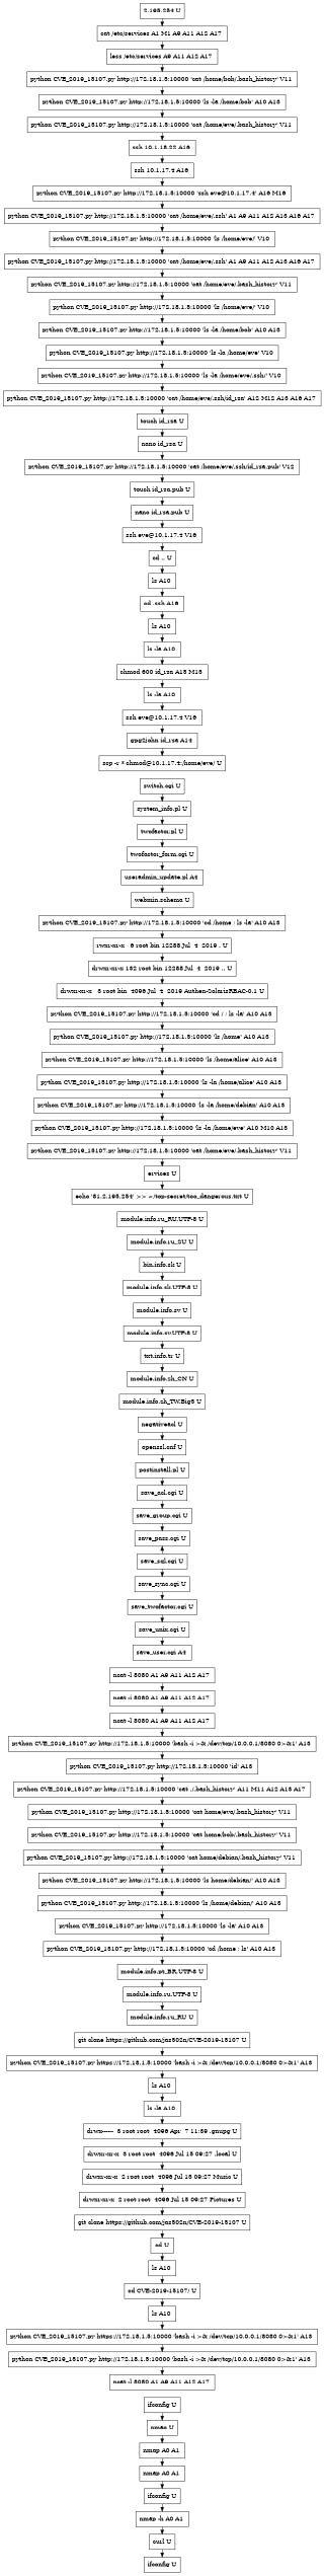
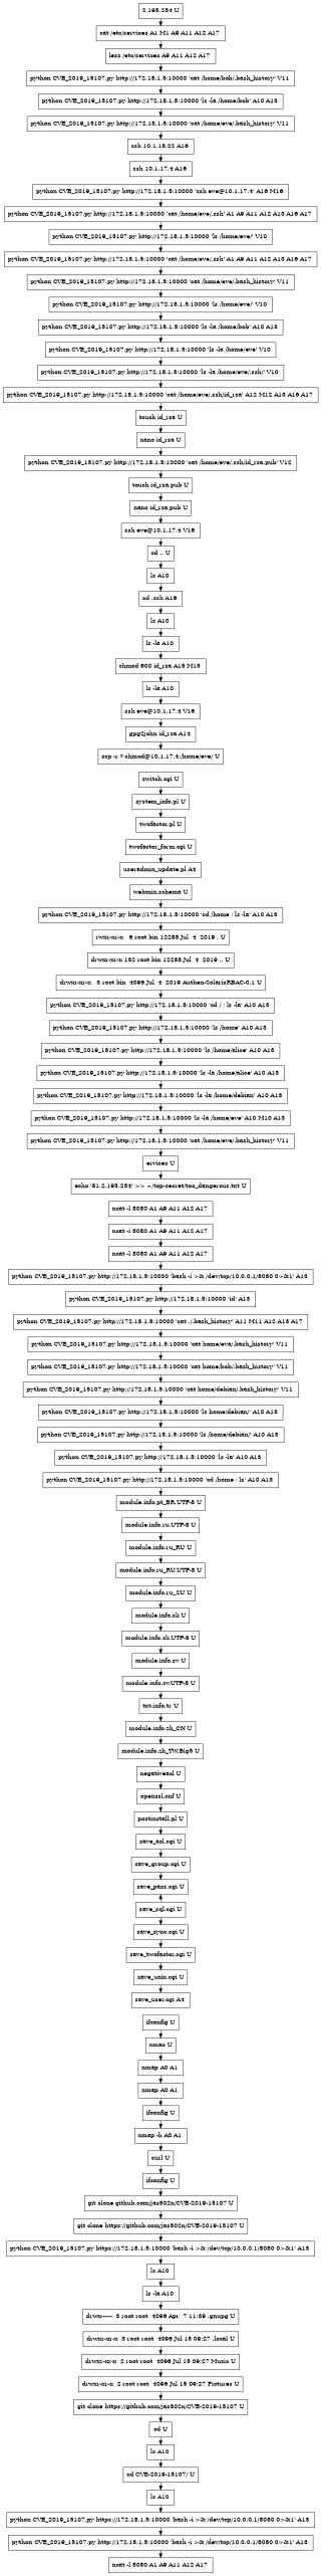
  digraph {
    rankdir=LR
    node [shape=box]
    edge [constraint=false]
    n1 [label="ifconfig U"]
    n2 [label="nmao U"]
    n3 [label="nmap A0 A1 "]
    n4 [label="nmap A0 A1 "]
    n5 [label="ifconfig U"]
    n6 [label="nmap -h A0 A1 "]
    n7 [label="curl U"]
    n8 [label="ifconfig U"]
+   n9 [label="git clone github.com/jas502n/CVE-2019-15107 U"]
    n10 [label="git clone https://github.com/jas502n/CVE-2019-15107 U"]
    n11 [label="python CVE_2019_15107.py https://172.18.1.5:10000 'bash -i >& /dev/tcp/10.0.0.1/8080 0>&1' A13 "]
    n12 [label="ls A10 "]
    n13 [label="ls -la A10 "]
    n14 [label="drwx------  3 root root  4096 Apr  7 11:39 .gnupg U"]
    n15 [label="drwxr-xr-x  3 root root  4096 Jul 15 09:27 .local U"]
    n16 [label="drwxr-xr-x  2 root root  4096 Jul 15 09:27 Music U"]
    n17 [label="drwxr-xr-x  2 root root  4096 Jul 15 09:27 Pictures U"]
    n18 [label="git clone https://github.com/jas502n/CVE-2019-15107 U"]
    n19 [label="cd U"]
    n20 [label="ls A10 "]
    n21 [label="cd CVE-2019-15107/ U"]
    n22 [label="ls A10 "]
    n23 [label="python CVE_2019_15107.py https://172.18.1.5:10000 'bash -i >& /dev/tcp/10.0.0.1/8080 0>&1' A13 "]
    n24 [label="python CVE_2019_15107.py http://172.18.1.5:10000 'bash -i >& /dev/tcp/10.0.0.1/8080 0>&1' A13 "]
    n25 [label="ncat -l 8080 A1 A9 A11 A12 A17 "]
    n26 [label="ncat -l 8080 A1 A9 A11 A12 A17 "]
    n27 [label="ncat -i 8080 A1 A9 A11 A12 A17 "]
    n28 [label="ncat -l 8080 A1 A9 A11 A12 A17 "]
    n29 [label="python CVE_2019_15107.py http://172.18.1.5:10000 'bash -i >& /dev/tcp/10.0.0.1/8080 0>&1' A13 "]
    n30 [label="python CVE_2019_15107.py http://172.18.1.5:10000 'id' A13 "]
    n31 [label="python CVE_2019_15107.py http://172.18.1.5:10000 'cat ./.bash_history' A11 M11 A12 A13 A17 "]
    n32 [label="python CVE_2019_15107.py http://172.18.1.5:10000 'cat home/eva/.bash_history' V11 "]
    n33 [label="python CVE_2019_15107.py http://172.18.1.5:10000 'cat home/bob/.bash_history' V11 "]
    n34 [label="python CVE_2019_15107.py http://172.18.1.5:10000 'cat home/debian/.bash_history' V11 "]
    n35 [label="python CVE_2019_15107.py http://172.18.1.5:10000 'ls home/debian/' A10 A13 "]
    n36 [label="python CVE_2019_15107.py http://172.18.1.5:10000 'ls /home/debian/' A10 A13 "]
    n37 [label="python CVE_2019_15107.py http://172.18.1.5:10000 'ls -la' A10 A13 "]
    n38 [label="python CVE_2019_15107.py http://172.18.1.5:10000 'cd /home ; ls' A10 A13 "]
    n39 [label="module.info.pt_BR.UTF-8 U"]
    n40 [label="module.info.ru.UTF-8 U"]
    n41 [label="module.info.ru_RU U"]
    n42 [label="module.info.ru_RU.UTF-8 U"]
    n43 [label="module.info.ru_SU U"]
-   n44 [label="bin.info.sk U"]
+   n44 [label="module.info.sk U"]
    n45 [label="module.info.sk.UTF-8 U"]
    n46 [label="module.info.sv U"]
    n47 [label="module.info.sv.UTF-8 U"]
    n48 [label="txt.info.tr U"]
    n49 [label="module.info.zh_CN U"]
    n50 [label="module.info.zh_TW.Big5 U"]
    n51 [label="negativeacl U"]
    n52 [label="openssl.cnf U"]
    n53 [label="postinstall.pl U"]
    n54 [label="save_acl.cgi U"]
    n55 [label="save_group.cgi U"]
    n56 [label="save_pass.cgi U"]
    n57 [label="save_sql.cgi U"]
    n58 [label="save_sync.cgi U"]
    n59 [label="save_twofactor.cgi U"]
    n60 [label="save_unix.cgi U"]
    n61 [label="save_user.cgi A4 "]
    n62 [label="switch.cgi U"]
    n63 [label="system_info.pl U"]
    n64 [label="twofactor.pl U"]
    n65 [label="twofactor_form.cgi U"]
    n66 [label="useradmin_update.pl A4 "]
    n67 [label="webmin.schema U"]
    n68 [label="python CVE_2019_15107.py http://172.18.1.5:10000 'cd /home ; ls -la' A10 A13 "]
    n69 [label="rwxr-xr-x   6 root bin 12288 Jul  4  2019 . U"]
    n70 [label="drwxr-xr-x 132 root bin 12288 Jul  4  2019 .. U"]
    n71 [label="drwxr-xr-x   3 root bin  4096 Jul  4  2019 Authen-SolarisRBAC-0.1 U"]
    n72 [label="python CVE_2019_15107.py http://172.18.1.5:10000 'cd / ; ls -la' A10 A13 "]
    n73 [label="python CVE_2019_15107.py http://172.18.1.5:10000 'ls /home' A10 A13 "]
    n74 [label="python CVE_2019_15107.py http://172.18.1.5:10000 'ls /home/alice' A10 A13 "]
    n75 [label="python CVE_2019_15107.py http://172.18.1.5:10000 'ls -la /home/alice' A10 A13 "]
    n76 [label="python CVE_2019_15107.py http://172.18.1.5:10000 'ls -la /home/debian' A10 A13 "]
    n77 [label="python CVE_2019_15107.py http://172.18.1.5:10000 'ls -la /home/eve' A10 M10 A13 "]
    n78 [label="python CVE_2019_15107.py http://172.18.1.5:10000 'cat /home/eve/.bash_history' V11 "]
    n79 [label="ervices U"]
    n80 [label="echo '81.2.195.254' >> ~/top-secret/too_dangerous.txt U"]
    n81 [label="2.195.254 U"]
    n82 [label="cat /etc/services A1 M1 A9 A11 A12 A17 "]
    n83 [label="less /etc/services A9 A11 A12 A17 "]
    n84 [label="python CVE_2019_15107.py http://172.18.1.5:10000 'cat /home/bob/.bash_history' V11 "]
    n85 [label="python CVE_2019_15107.py http://172.18.1.5:10000 'ls -la /home/bob' A10 A13 "]
    n86 [label="python CVE_2019_15107.py http://172.18.1.5:10000 'cat /home/eve/.bash_history' V11 "]
    n87 [label="ssh 10.1.18.22 A16 "]
    n88 [label="ssh 10.1.17.4 A16 "]
    n89 [label="python CVE_2019_15107.py http://172.18.1.5:10000 'ssh eve@10.1.17.4' A16 M16 "]
    n90 [label="python CVE_2019_15107.py http://172.18.1.5:10000 'cat /home/eve/.ssh' A1 A9 A11 A12 A13 A16 A17 "]
    n91 [label="python CVE_2019_15107.py http://172.18.1.5:10000 'ls /home/eve/' V10 "]
    n92 [label="python CVE_2019_15107.py http://172.18.1.5:10000 'cat /home/eve/.ssh' A1 A9 A11 A12 A13 A16 A17 "]
    n93 [label="python CVE_2019_15107.py http://172.18.1.5:10000 'cat /home/eve/.bash_history' V11 "]
    n94 [label="python CVE_2019_15107.py http://172.18.1.5:10000 'ls /home/eve/' V10 "]
    n95 [label="python CVE_2019_15107.py http://172.18.1.5:10000 'ls -la /home/bob' A10 A13 "]
    n96 [label="python CVE_2019_15107.py http://172.18.1.5:10000 'ls -la /home/eve' V10 "]
    n97 [label="python CVE_2019_15107.py http://172.18.1.5:10000 'ls -la /home/eve/.ssh/' V10 "]
    n98 [label="python CVE_2019_15107.py http://172.18.1.5:10000 'cat /home/eve/.ssh/id_rsa' A12 M12 A13 A16 A17 "]
    n99 [label="touch id_rsa U"]
    n100 [label="nano id_rsa U"]
    n101 [label="python CVE_2019_15107.py http://172.18.1.5:10000 'cat /home/eve/.ssh/id_rsa.pub' V12 "]
    n102 [label="touch id_rsa.pub U"]
    n103 [label="nano id_rsa.pub U"]
    n104 [label="ssh eve@10.1.17.4 V16 "]
    n105 [label="cd .. U"]
    n106 [label="ls A10 "]
    n107 [label="cd .ssh A16 "]
    n108 [label="ls A10 "]
    n109 [label="ls -la A10 "]
    n110 [label="chmod 600 id_rsa A15 M15 "]
    n111 [label="ls -la A10 "]
    n112 [label="ssh eve@10.1.17.4 V16 "]
    n113 [label="gpg2john id_rsa A14 "]
    n114 [label="scp -r * chmod@10.1.17.4:/home/eve/ U"]
    n1 -> n2
    n2 -> n3
    n3 -> n4
    n4 -> n5
    n5 -> n6
    n6 -> n7
    n7 -> n8
+   n8 -> n9
+   n9 -> n10
    n10 -> n11
    n11 -> n12
    n12 -> n13
    n13 -> n14
    n14 -> n15
    n15 -> n16
    n16 -> n17
    n17 -> n18
    n18 -> n19
    n19 -> n20
    n20 -> n21
    n21 -> n22
    n22 -> n23
    n23 -> n24
    n24 -> n25
    n26 -> n27
    n27 -> n28
    n28 -> n29
    n29 -> n30
    n30 -> n31
    n31 -> n32
    n32 -> n33
    n33 -> n34
    n34 -> n35
    n35 -> n36
    n36 -> n37
    n37 -> n38
    n38 -> n39
    n39 -> n40
    n40 -> n41
+   n41 -> n42
    n42 -> n43
    n43 -> n44
    n44 -> n45
    n45 -> n46
    n46 -> n47
    n47 -> n48
    n48 -> n49
    n49 -> n50
    n50 -> n51
    n51 -> n52
    n52 -> n53
    n53 -> n54
    n54 -> n55
    n55 -> n56
    n57 -> n56
    n57 -> n58
    n58 -> n59
    n59 -> n60
    n60 -> n61
    n62 -> n63
    n63 -> n64
    n64 -> n65
    n65 -> n66
    n66 -> n67
    n67 -> n68
    n68 -> n69
    n69 -> n70
    n70 -> n71
    n71 -> n72
    n72 -> n73
    n73 -> n74
    n74 -> n75
    n75 -> n76
    n76 -> n77
    n77 -> n78
    n78 -> n79
    n79 -> n80
    n81 -> n82
    n82 -> n83
    n83 -> n84
    n84 -> n85
    n85 -> n86
    n86 -> n87
    n87 -> n88
    n88 -> n89
    n89 -> n90
    n90 -> n91
    n91 -> n92
    n92 -> n93
    n93 -> n94
    n94 -> n95
    n95 -> n96
    n96 -> n97
    n97 -> n98
    n98 -> n99
    n99 -> n100
    n100 -> n101
    n101 -> n102
    n102 -> n103
    n103 -> n104
    n104 -> n105
    n105 -> n106
    n106 -> n107
    n107 -> n108
    n108 -> n109
    n109 -> n110
    n110 -> n111
    n111 -> n112
    n112 -> n113
    n113 -> n114
  }
